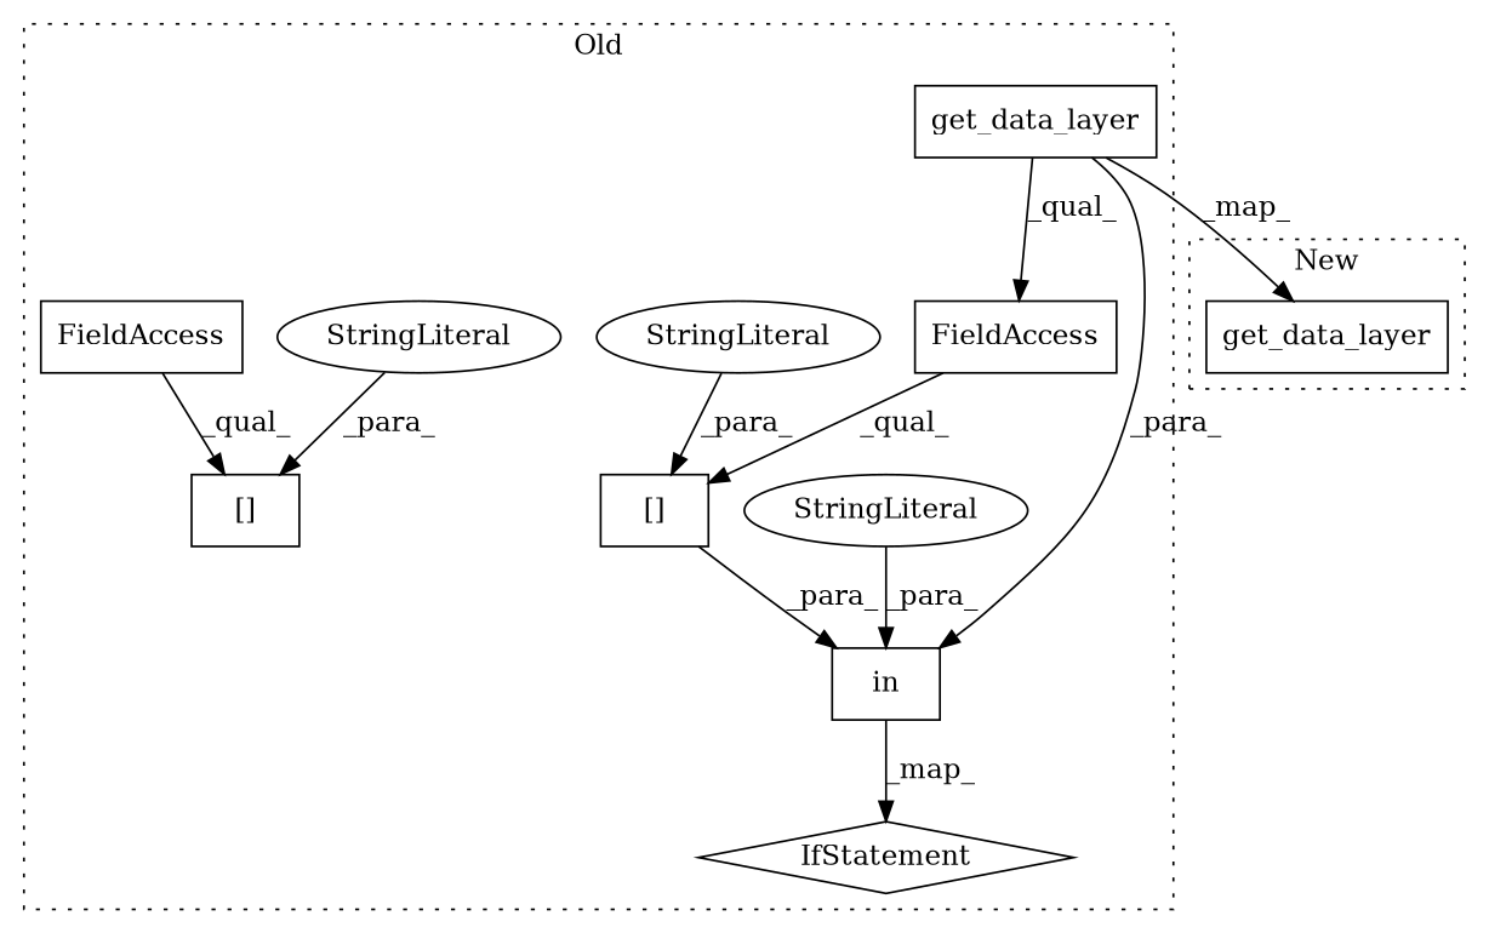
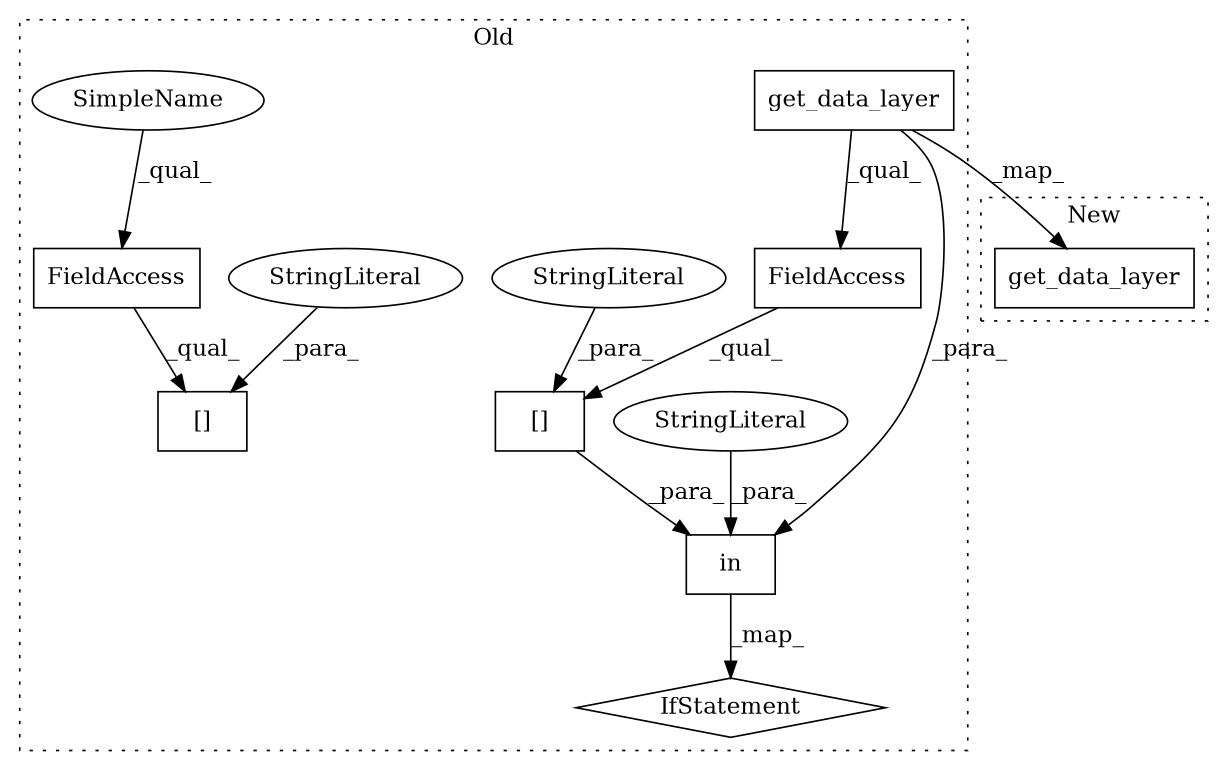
  digraph {
    node [a=45 l=16 s=17966 shape=box]
    n1 [a=32 label=get_data_layer s=17980]
    n2 [a=22 l=28 label=FieldAccess s=17975]
    n3 [a=2 l="29,1" label="[]" s="17975,18017"]
    n4 [a=105 l=52 label=in]
    n5 [l=5 label=StringLiteral shape=ellipse]
    n6 [l=13 label=StringLiteral s=18004 shape=ellipse]
    n7 [a=22 l=11 label=FieldAccess s=17869]
    n8 [a=2 l="12,1" label="[]" s="17869,17889"]
    n9 [l=8 label=StringLiteral s=17881 shape=ellipse]
    n10 [a=25 l="14,2" label=IfStatement s="17952,18018" shape=diamond]
+   n11 [a=42 l=4 label=SimpleName s=17869 shape=ellipse]
    n12 [a=32 label=get_data_layer s=16472]
    subgraph cluster_1 {
      label=Old
      style=dotted
      n1
      n2
      n3
      n4
      n5
      n6
      n7
      n8
      n9
      n10
+     n11
    }
    subgraph cluster_2 {
      label=New
      style=dotted
      n12
    }
    n1 -> n2 [label=_qual_]
    n1 -> n4 [label=_para_]
    n1 -> n12 [label=_map_]
    n2 -> n3 [label=_qual_]
    n3 -> n4 [label=_para_]
    n4 -> n10 [label=_map_]
    n5 -> n4 [label=_para_]
    n6 -> n3 [label=_para_]
    n7 -> n8 [label=_qual_]
    n9 -> n8 [label=_para_]
+   n11 -> n7 [label=_qual_]
  }
